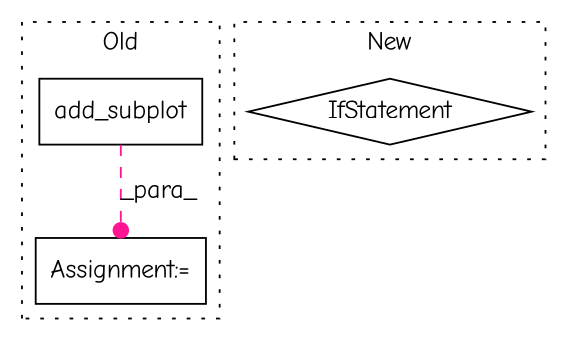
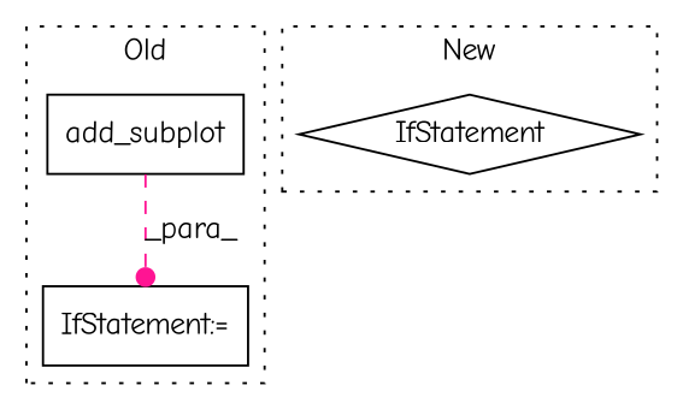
  digraph {
    fontname="Comic Neue"
    node [shape=box fontname="Comic Neue"]
    n1 [a=32 l="12,1" label=add_subplot s="5858,5897"]
-   n2 [a=7 l=1 label="Assignment:=" s=5853]
+   n2 [a=7 l=1 label="IfStatement:=" s=5853]
    n3 [a=25 l="4,2" label=IfStatement s="4759,4769" shape=diamond]
    subgraph cluster_1 {
      label=Old
      style=dotted
      n1
      n2
    }
    subgraph cluster_2 {
      label=New
      style=dotted
      n3
    }
    n1 -> n2 [label=_para_ color=deeppink style=dashed arrowhead=dot fontname="Comic Neue"]
  }
